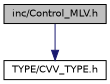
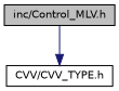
  digraph {
    node [color=black fontname=Helvetica fontsize=10 shape=record style=filled]
    n1 [fillcolor=grey75 fontcolor=black height=0.2 label="inc/Control_MLV.h" width=0.4]
-   n2 [fillcolor=white height=0.2 label="TYPE/CVV_TYPE.h" width=0.4]
+   n2 [fillcolor=white height=0.2 label="CVV/CVV_TYPE.h" width=0.4]
    n1 -> n2 [color=midnightblue fontname=Helvetica fontsize=10 labelfontname=Helvetica labelfontsize=10 style=solid]
  }
